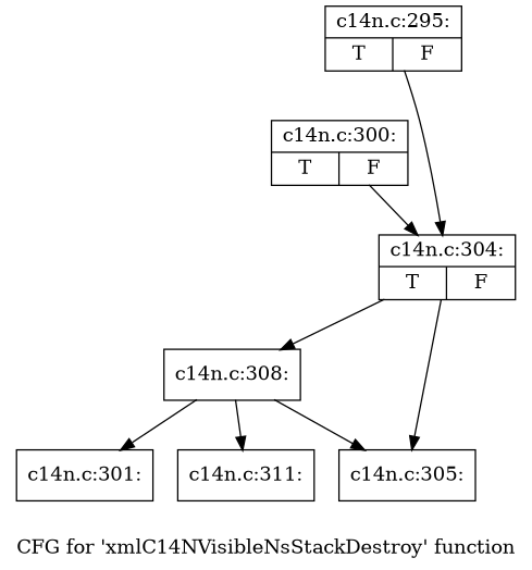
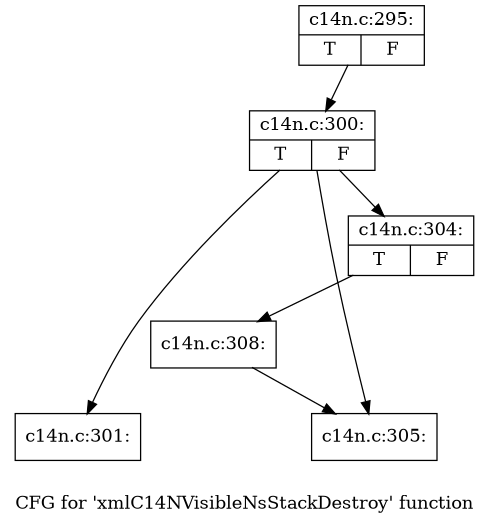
  digraph {
    label="CFG for 'xmlC14NVisibleNsStackDestroy' function"
    node [shape=record]
    n1 [label="{c14n.c:295:|{<s0>T|<s1>F}}"]
    n2 [label="{c14n.c:300:|{<s0>T|<s1>F}}"]
    n3 [label="{c14n.c:301:}"]
    n4 [label="{c14n.c:304:|{<s0>T|<s1>F}}"]
-   n5 [label="{c14n.c:311:}"]
    n6 [label="{c14n.c:305:}"]
    n7 [label="{c14n.c:308:}"]
-   n1 -> n4
-   n7 -> n3
+   n1 -> n2
+   n2 -> n3
    n2 -> n4
-   n4 -> n6
+   n2 -> n6
    n4 -> n7
-   n7 -> n5
    n7 -> n6
  }
